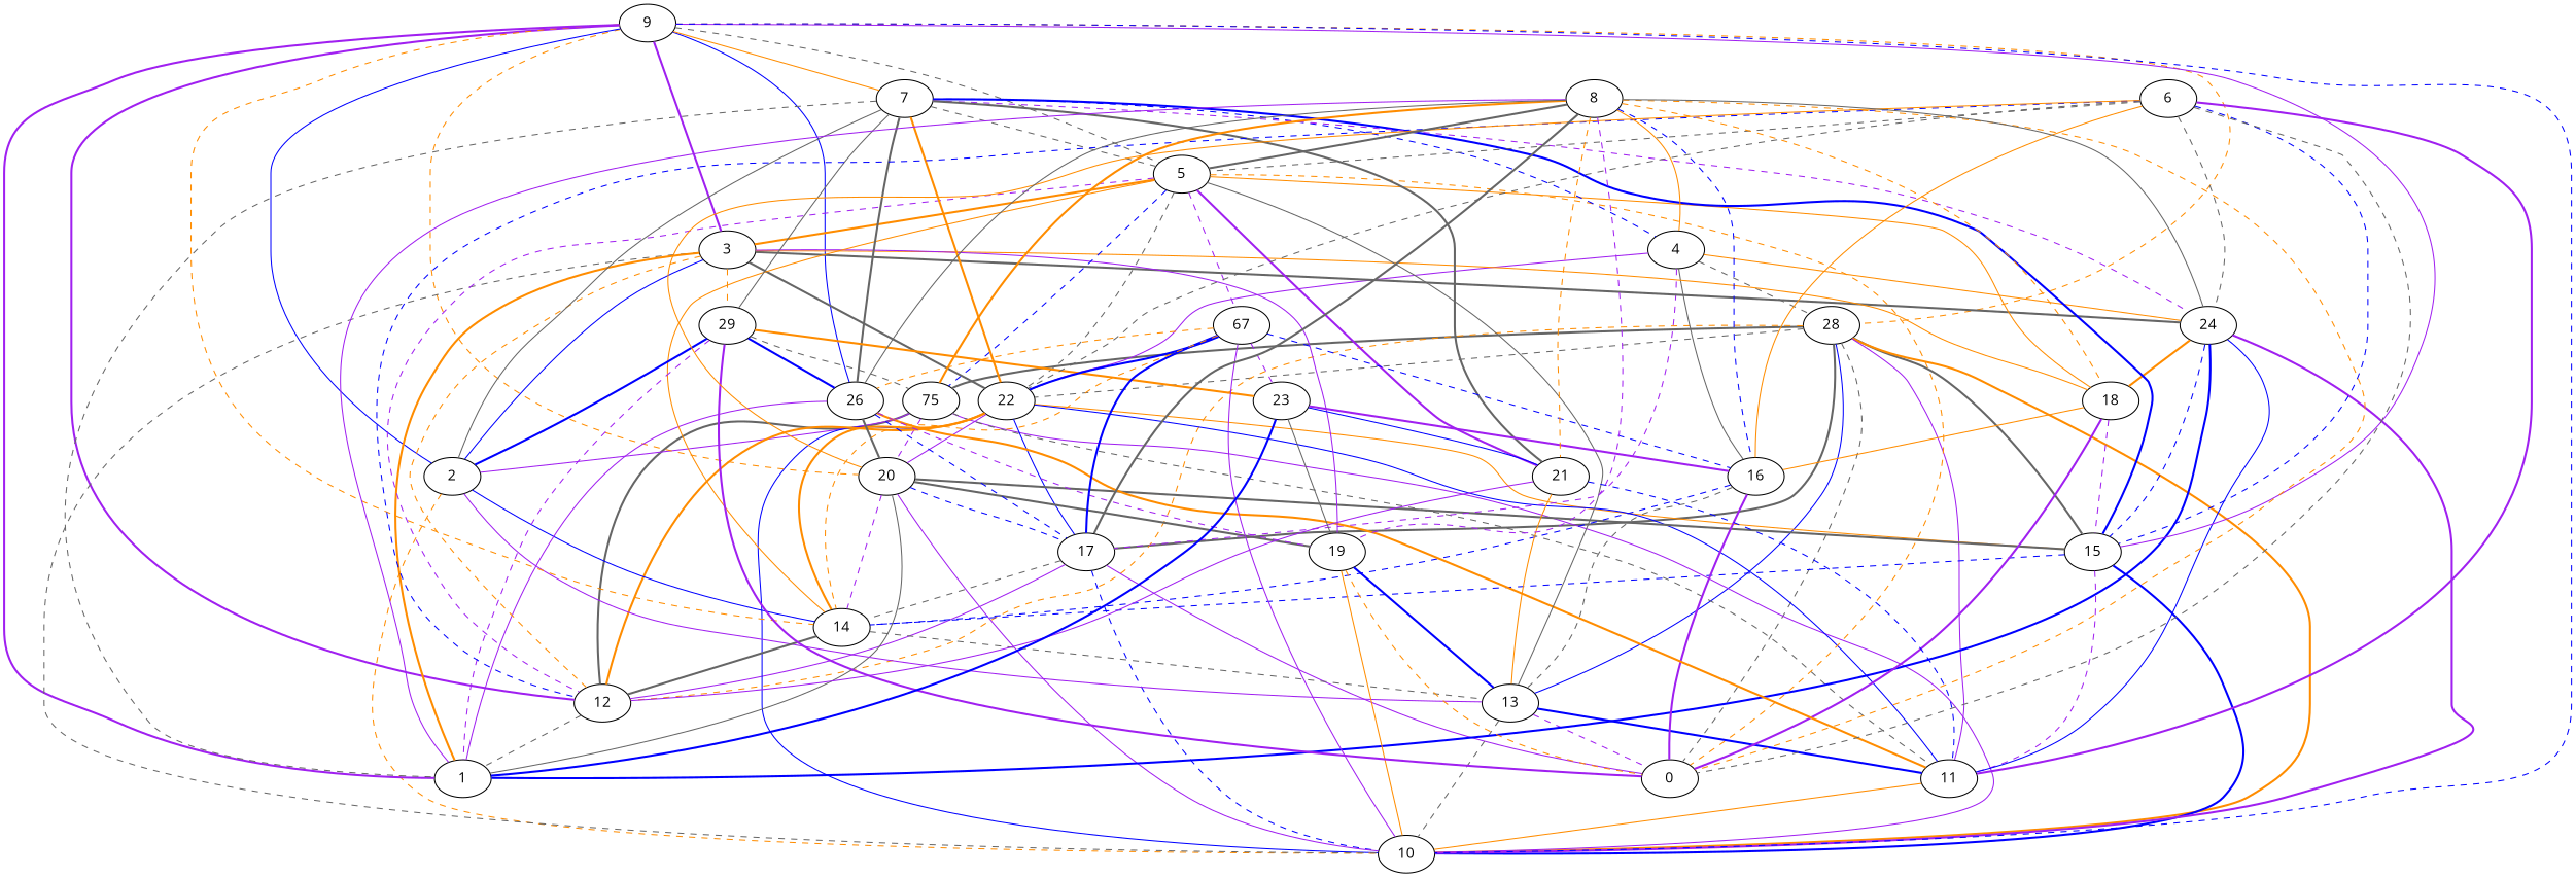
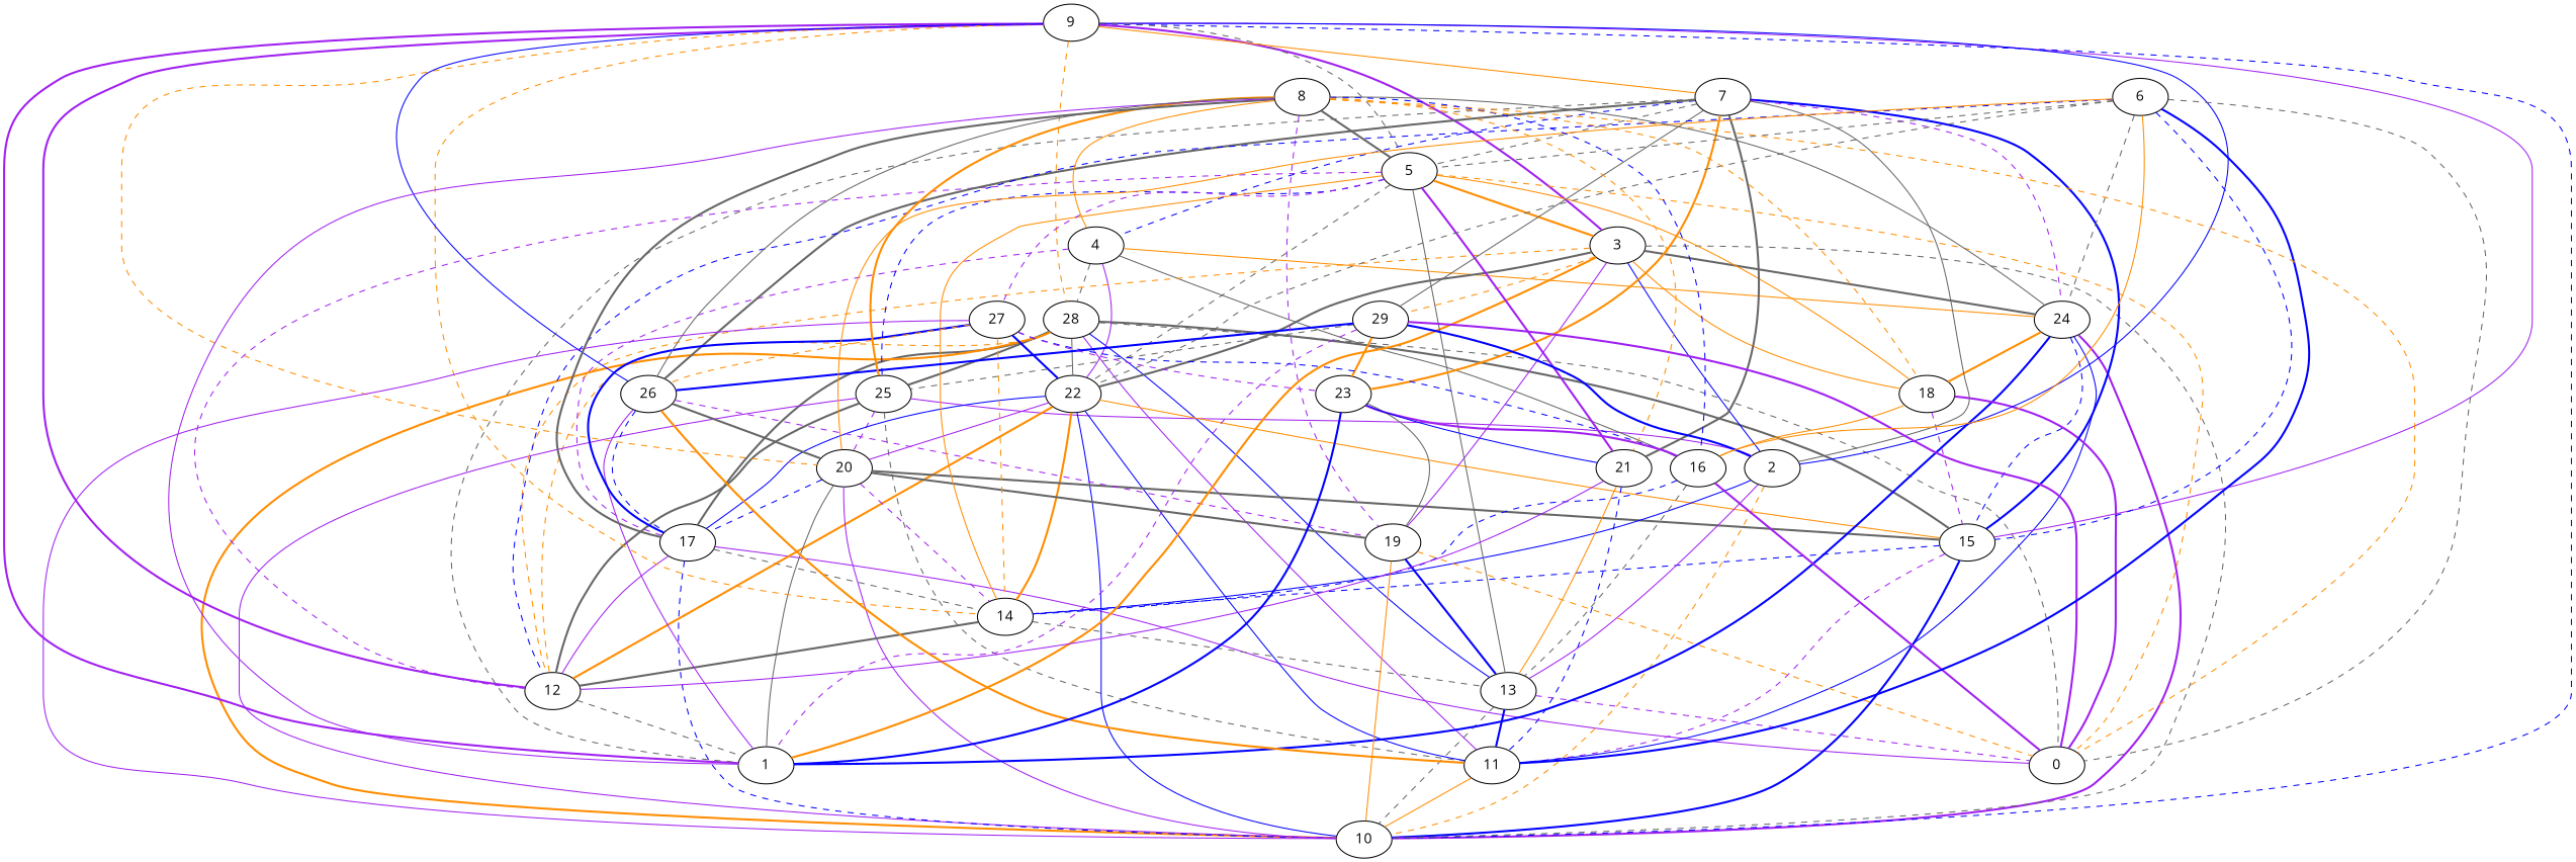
  digraph {
    fontname="Open Sans"
    node [fontname="Open Sans"]
    edge [color=gray40 dir=none fontname="Open Sans" style=dashed]
    28
-   25 [label=75]
+   25
    17
    15
    22
    0
    10
    12
    11
    13
    20
    2
    14
    4
    24
    16
    1
    18
    9
    26
    3
    5
    7
    19
    29
-   27 [label=67]
+   27
    21
    6
    23
    8
    subgraph sub_1 {
      28
      25
      17
      15
      22
      0
      10
      12
      11
      13
      20
      2
      14
      4
      24
      16
      1
      18
      9
      26
      3
      5
      7
      19
      29
      27
      21
      6
      23
      8
    }
    28 -> 25 [style=bold]
    28 -> 17 [style=bold]
    28 -> 15 [style=bold]
-   28 -> 22
+   28 -> 22 [style=solid]
    28 -> 0
    28 -> 10 [color=darkorange style=bold]
    28 -> 12 [color=darkorange]
    28 -> 11 [color=purple style=solid]
    28 -> 13 [color=blue style=solid]
    25 -> 10 [color=purple style=solid]
    25 -> 12 [style=bold]
    25 -> 11
    25 -> 20 [color=purple]
    25 -> 2 [color=purple style=solid]
    17 -> 0 [color=purple style=solid]
    17 -> 10 [color=blue]
    17 -> 12 [color=purple style=solid]
    17 -> 14
    15 -> 10 [color=blue style=bold]
    15 -> 11 [color=purple]
    15 -> 14 [color=blue]
    22 -> 17 [color=blue style=solid]
    22 -> 15 [color=darkorange style=solid]
    22 -> 10 [color=blue style=solid]
    22 -> 12 [color=darkorange style=bold]
    22 -> 11 [color=blue style=solid]
    22 -> 20 [color=purple style=solid]
    22 -> 14 [color=darkorange style=bold]
    12 -> 1
    11 -> 10 [color=darkorange style=solid]
    13 -> 0 [color=purple]
    13 -> 10
    13 -> 11 [color=blue style=bold]
    20 -> 17 [color=blue]
    20 -> 15 [style=bold]
    20 -> 10 [color=purple style=solid]
    20 -> 14 [color=purple]
    20 -> 1 [style=solid]
    20 -> 19 [style=bold]
    2 -> 10 [color=darkorange]
    2 -> 13 [color=purple style=solid]
    2 -> 14 [color=blue style=solid]
    14 -> 12 [style=bold]
    14 -> 13
    4 -> 28
    4 -> 17 [color=purple]
    4 -> 22 [color=purple style=solid]
    4 -> 24 [color=darkorange style=solid]
    4 -> 16 [style=solid]
    24 -> 15 [color=blue]
    24 -> 10 [color=purple style=bold]
    24 -> 11 [color=blue style=solid]
    24 -> 1 [color=blue style=bold]
    24 -> 18 [color=darkorange style=bold]
    16 -> 0 [color=purple style=bold]
    16 -> 13
    16 -> 14 [color=blue]
    18 -> 15 [color=purple]
    18 -> 0 [color=purple style=bold]
    18 -> 16 [color=darkorange style=solid]
    9 -> 28 [color=darkorange]
    9 -> 15 [color=purple style=solid]
    9 -> 10 [color=blue]
    9 -> 12 [color=purple style=bold]
    9 -> 20 [color=darkorange]
    9 -> 2 [color=blue style=solid]
    9 -> 14 [color=darkorange]
    9 -> 1 [color=purple style=bold]
    9 -> 26 [color=blue style=solid]
    9 -> 3 [color=purple style=bold]
    9 -> 5
    9 -> 7 [color=darkorange style=solid]
    26 -> 17 [color=blue]
    26 -> 11 [color=darkorange style=bold]
    26 -> 20 [style=bold]
    26 -> 1 [color=purple style=solid]
    26 -> 19 [color=purple]
    3 -> 22 [style=bold]
    3 -> 10
    3 -> 12 [color=darkorange]
    3 -> 2 [color=blue style=solid]
    3 -> 24 [style=bold]
    3 -> 1 [color=darkorange style=bold]
    3 -> 18 [color=darkorange style=solid]
    3 -> 19 [color=purple style=solid]
    3 -> 29 [color=darkorange]
    5 -> 25 [color=blue]
    5 -> 22
    5 -> 0 [color=darkorange]
    5 -> 12 [color=purple]
    5 -> 13 [style=solid]
    5 -> 14 [color=darkorange style=solid]
    5 -> 18 [color=darkorange style=solid]
    5 -> 3 [color=darkorange style=bold]
    5 -> 27 [color=purple]
    5 -> 21 [color=purple style=bold]
    7 -> 15 [color=blue style=bold]
    7 -> 2 [style=solid]
    7 -> 4 [color=blue]
    7 -> 24 [color=purple]
    7 -> 1
    7 -> 26 [style=bold]
    7 -> 5
    7 -> 29 [style=solid]
    7 -> 21 [style=bold]
-   7 -> 22 [color=darkorange style=bold]
+   7 -> 23 [color=darkorange style=bold]
    19 -> 0 [color=darkorange]
    19 -> 10 [color=darkorange style=solid]
    19 -> 13 [color=blue style=bold]
    29 -> 25
    29 -> 0 [color=purple style=bold]
    29 -> 2 [color=blue style=bold]
    29 -> 1 [color=purple]
    29 -> 26 [color=blue style=bold]
    29 -> 23 [color=darkorange style=bold]
    27 -> 17 [color=blue style=bold]
    27 -> 22 [color=blue style=bold]
    27 -> 10 [color=purple style=solid]
    27 -> 14 [color=darkorange]
    27 -> 16 [color=blue]
    27 -> 26 [color=darkorange]
    27 -> 23 [color=purple]
    21 -> 12 [color=purple style=solid]
    21 -> 11 [color=blue]
    21 -> 13 [color=darkorange style=solid]
    6 -> 15 [color=blue]
    6 -> 22
    6 -> 0
    6 -> 12 [color=blue]
-   6 -> 11 [color=purple style=bold]
+   6 -> 11 [color=blue style=bold]
    6 -> 20 [color=darkorange style=solid]
    6 -> 24
    6 -> 16 [color=darkorange style=solid]
    6 -> 5
    23 -> 16 [color=purple style=bold]
    23 -> 1 [color=blue style=bold]
    23 -> 19 [style=solid]
    23 -> 21 [color=blue style=solid]
    8 -> 25 [color=darkorange style=bold]
    8 -> 17 [style=bold]
    8 -> 0 [color=darkorange]
    8 -> 4 [color=darkorange style=solid]
    8 -> 24 [style=solid]
    8 -> 16 [color=blue]
    8 -> 1 [color=purple style=solid]
    8 -> 18 [color=darkorange]
    8 -> 26 [style=solid]
    8 -> 5 [style=bold]
    8 -> 19 [color=purple]
    8 -> 21 [color=darkorange]
  }
